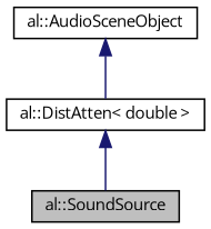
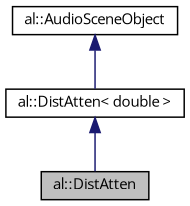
  digraph {
    fontname="Open Sans"
    node [color=black fontname="Open Sans" fontsize=10 shape=record]
    edge [color=midnightblue dir=back fontname="Open Sans" fontsize=10 labelfontname="FreeSans.ttf" labelfontsize=10 style=solid]
-   n1 [fillcolor=grey75 fontcolor=black height=0.2 label="al::SoundSource" style=filled width=0.4]
+   n1 [fillcolor=grey75 fontcolor=black height=0.2 label="al::DistAtten" style=filled width=0.4]
    n2 [height=0.2 label="al::AudioSceneObject" width=0.4]
    n3 [height=0.2 label="al::DistAtten\< double \>" width=0.4]
    n2 -> n3
    n3 -> n1
  }
